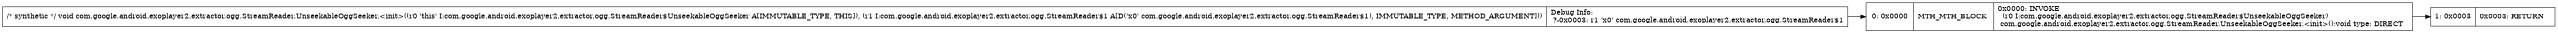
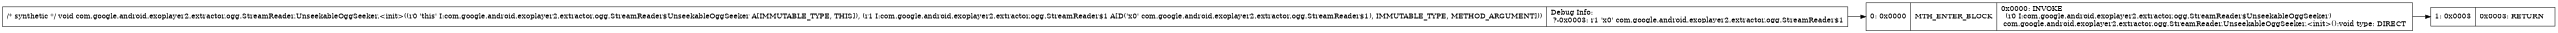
  digraph {
    rankdir=LR
    node [shape=record]
-   n1 [label="{0\:\ 0x0000|MTH_MTH_BLOCK\l|0x0000: INVOKE  \l  (r0 I:com.google.android.exoplayer2.extractor.ogg.StreamReader$UnseekableOggSeeker)\l com.google.android.exoplayer2.extractor.ogg.StreamReader.UnseekableOggSeeker.\<init\>():void type: DIRECT \l}"]
+   n1 [label="{0\:\ 0x0000|MTH_ENTER_BLOCK\l|0x0000: INVOKE  \l  (r0 I:com.google.android.exoplayer2.extractor.ogg.StreamReader$UnseekableOggSeeker)\l com.google.android.exoplayer2.extractor.ogg.StreamReader.UnseekableOggSeeker.\<init\>():void type: DIRECT \l}"]
    n2 [label="{1\:\ 0x0003|0x0003: RETURN   \l}"]
    n3 [label="{\/* synthetic *\/ void com.google.android.exoplayer2.extractor.ogg.StreamReader.UnseekableOggSeeker.\<init\>((r0 'this' I:com.google.android.exoplayer2.extractor.ogg.StreamReader$UnseekableOggSeeker A[IMMUTABLE_TYPE, THIS]), (r1 I:com.google.android.exoplayer2.extractor.ogg.StreamReader$1 A[D('x0' com.google.android.exoplayer2.extractor.ogg.StreamReader$1), IMMUTABLE_TYPE, METHOD_ARGUMENT]))  | Debug Info:\l  ?\-0x0003: r1 'x0' com.google.android.exoplayer2.extractor.ogg.StreamReader$1\l}"]
    n1 -> n2
    n3 -> n1
  }
